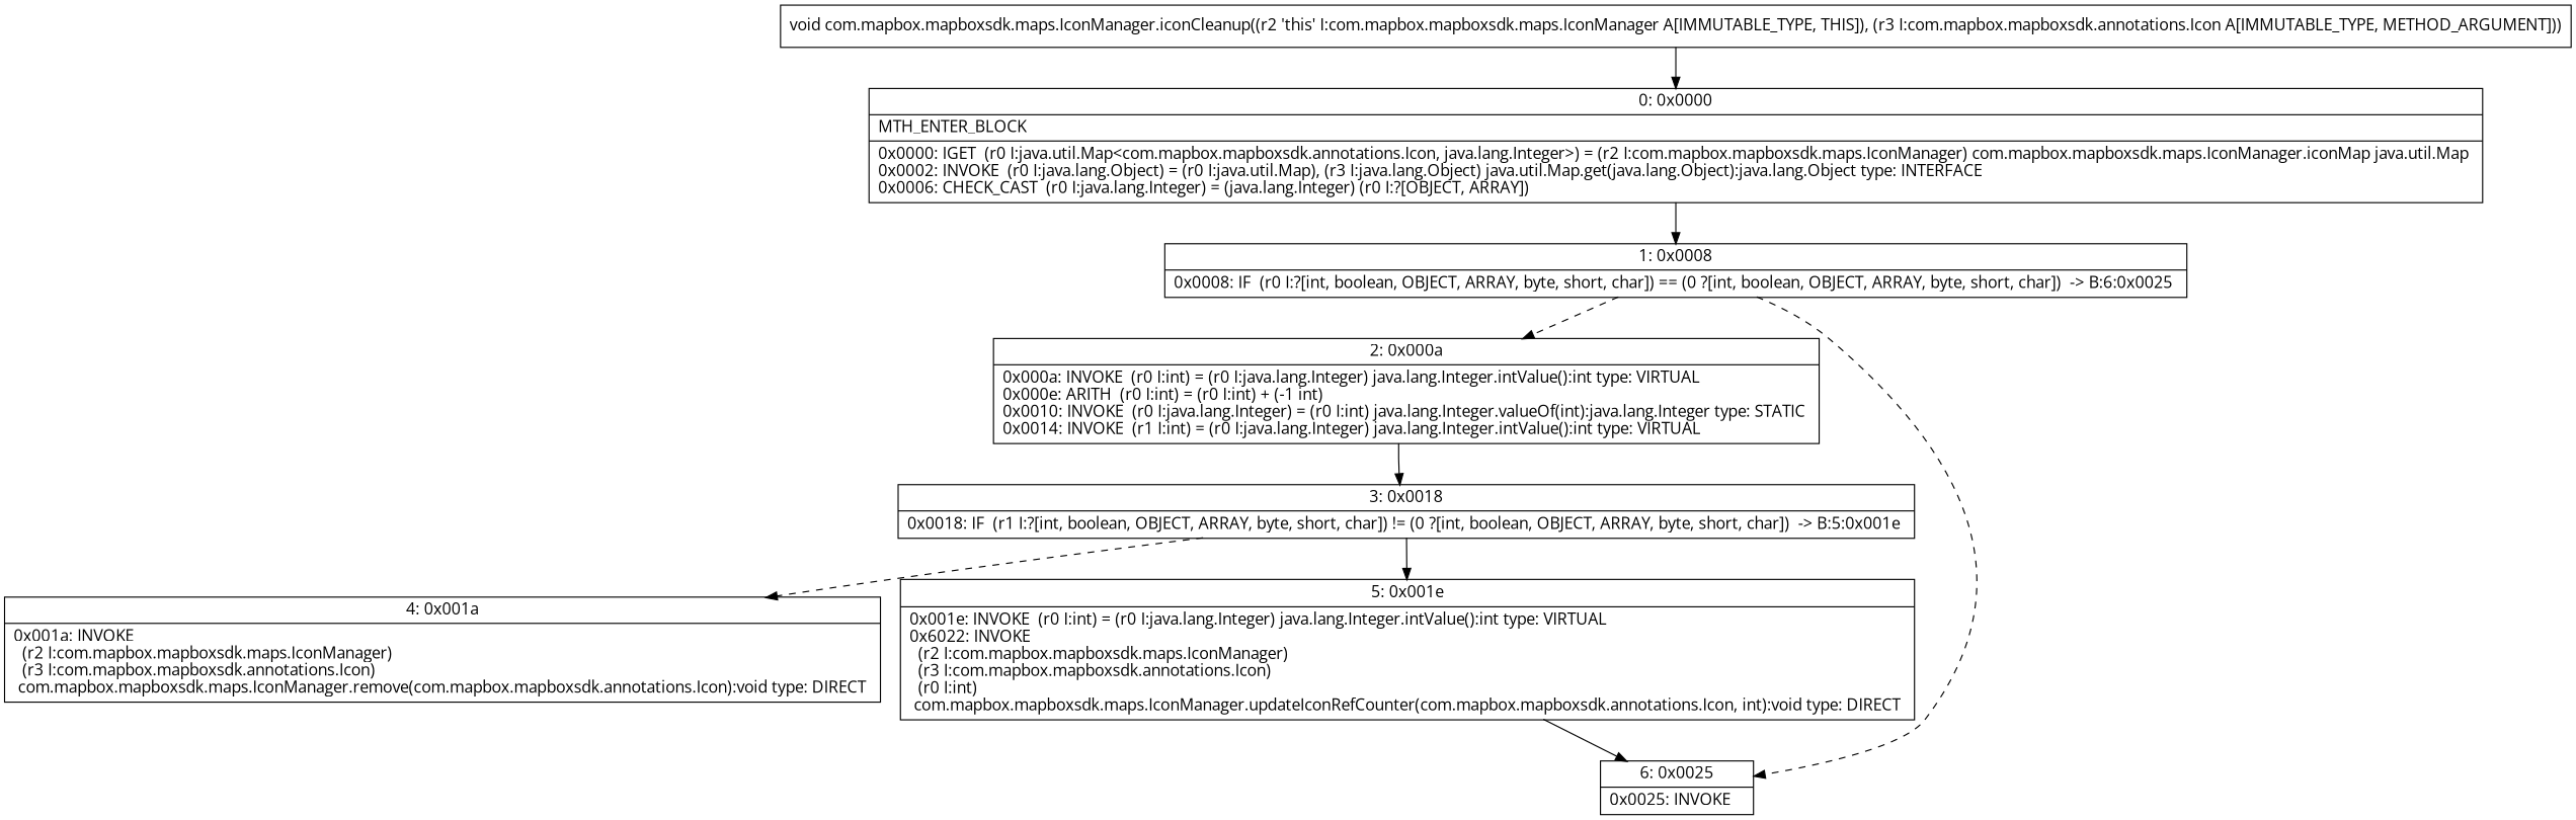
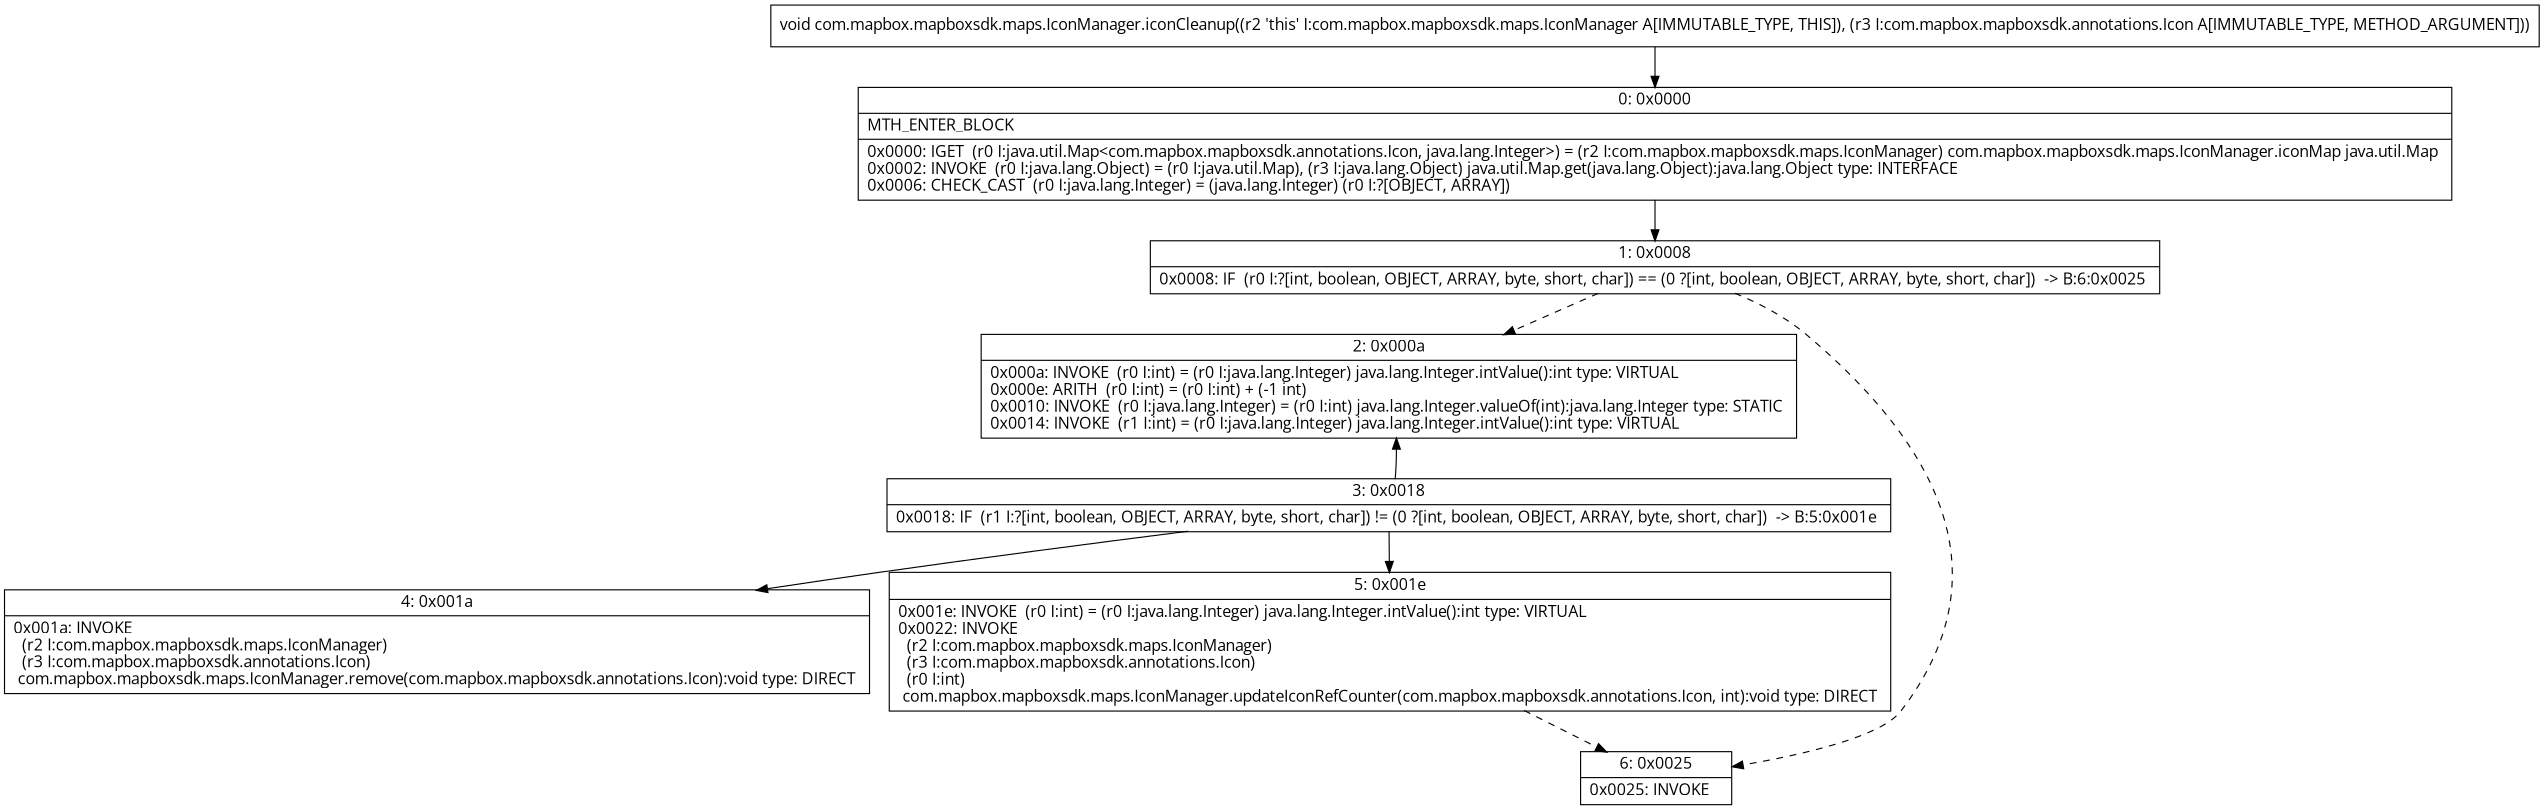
  digraph {
    fontname="Open Sans"
    node [fontname="Open Sans" shape=record]
    edge [fontname="Open Sans"]
    n1 [label="{0\:\ 0x0000|MTH_ENTER_BLOCK\l|0x0000: IGET  (r0 I:java.util.Map\<com.mapbox.mapboxsdk.annotations.Icon, java.lang.Integer\>) = (r2 I:com.mapbox.mapboxsdk.maps.IconManager) com.mapbox.mapboxsdk.maps.IconManager.iconMap java.util.Map \l0x0002: INVOKE  (r0 I:java.lang.Object) = (r0 I:java.util.Map), (r3 I:java.lang.Object) java.util.Map.get(java.lang.Object):java.lang.Object type: INTERFACE \l0x0006: CHECK_CAST  (r0 I:java.lang.Integer) = (java.lang.Integer) (r0 I:?[OBJECT, ARRAY]) \l}"]
    n2 [label="{1\:\ 0x0008|0x0008: IF  (r0 I:?[int, boolean, OBJECT, ARRAY, byte, short, char]) == (0 ?[int, boolean, OBJECT, ARRAY, byte, short, char])  \-\> B:6:0x0025 \l}"]
    n3 [label="{2\:\ 0x000a|0x000a: INVOKE  (r0 I:int) = (r0 I:java.lang.Integer) java.lang.Integer.intValue():int type: VIRTUAL \l0x000e: ARITH  (r0 I:int) = (r0 I:int) + (\-1 int) \l0x0010: INVOKE  (r0 I:java.lang.Integer) = (r0 I:int) java.lang.Integer.valueOf(int):java.lang.Integer type: STATIC \l0x0014: INVOKE  (r1 I:int) = (r0 I:java.lang.Integer) java.lang.Integer.intValue():int type: VIRTUAL \l}"]
    n4 [label="{6\:\ 0x0025|0x0025: INVOKE   \l}"]
    n5 [label="{3\:\ 0x0018|0x0018: IF  (r1 I:?[int, boolean, OBJECT, ARRAY, byte, short, char]) != (0 ?[int, boolean, OBJECT, ARRAY, byte, short, char])  \-\> B:5:0x001e \l}"]
    n6 [label="{4\:\ 0x001a|0x001a: INVOKE  \l  (r2 I:com.mapbox.mapboxsdk.maps.IconManager)\l  (r3 I:com.mapbox.mapboxsdk.annotations.Icon)\l com.mapbox.mapboxsdk.maps.IconManager.remove(com.mapbox.mapboxsdk.annotations.Icon):void type: DIRECT \l}"]
-   n7 [label="{5\:\ 0x001e|0x001e: INVOKE  (r0 I:int) = (r0 I:java.lang.Integer) java.lang.Integer.intValue():int type: VIRTUAL \l0x6022: INVOKE  \l  (r2 I:com.mapbox.mapboxsdk.maps.IconManager)\l  (r3 I:com.mapbox.mapboxsdk.annotations.Icon)\l  (r0 I:int)\l com.mapbox.mapboxsdk.maps.IconManager.updateIconRefCounter(com.mapbox.mapboxsdk.annotations.Icon, int):void type: DIRECT \l}"]
+   n7 [label="{5\:\ 0x001e|0x001e: INVOKE  (r0 I:int) = (r0 I:java.lang.Integer) java.lang.Integer.intValue():int type: VIRTUAL \l0x0022: INVOKE  \l  (r2 I:com.mapbox.mapboxsdk.maps.IconManager)\l  (r3 I:com.mapbox.mapboxsdk.annotations.Icon)\l  (r0 I:int)\l com.mapbox.mapboxsdk.maps.IconManager.updateIconRefCounter(com.mapbox.mapboxsdk.annotations.Icon, int):void type: DIRECT \l}"]
    n8 [label="{void com.mapbox.mapboxsdk.maps.IconManager.iconCleanup((r2 'this' I:com.mapbox.mapboxsdk.maps.IconManager A[IMMUTABLE_TYPE, THIS]), (r3 I:com.mapbox.mapboxsdk.annotations.Icon A[IMMUTABLE_TYPE, METHOD_ARGUMENT])) }"]
    n1 -> n2
    n2 -> n3 [style=dashed]
    n2 -> n4 [style=dashed]
-   n3 -> n5
-   n5 -> n6 [style=dashed]
+   n5 -> n3
+   n5 -> n6 [style=solid]
    n5 -> n7
-   n7 -> n4
+   n7 -> n4 [style=dashed]
    n8 -> n1
  }
